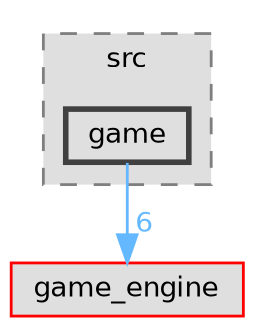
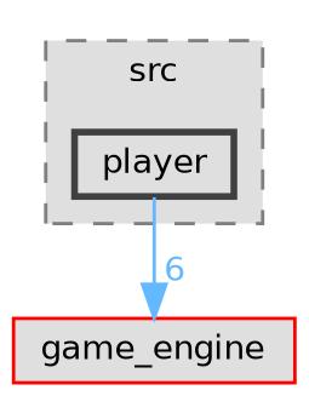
  digraph {
    compound=true
    node [fillcolor="#dfdfdf" fontname=Helvetica fontsize=10 shape=box]
-   n1 [color=grey25 height=0.2 label=game style="filled,bold" width=0.4]
+   n1 [color=grey25 height=0.2 label=player style="filled,bold" width=0.4]
    n2 [color=red height=0.2 label=game_engine style=filled width=0.4]
    subgraph cluster_1 {
      bgcolor="#dfdfdf"
      fontname=Helvetica
      fontsize=10
      label=src
      pencolor=grey50
      style="filled,dashed"
      n1
    }
    n1 -> n2 [color=steelblue1 fontcolor=steelblue1 fontname=Helvetica fontsize=10 headlabel=6 labeldistance=1.5 labelfontname=Helvetica labelfontsize=10]
  }
